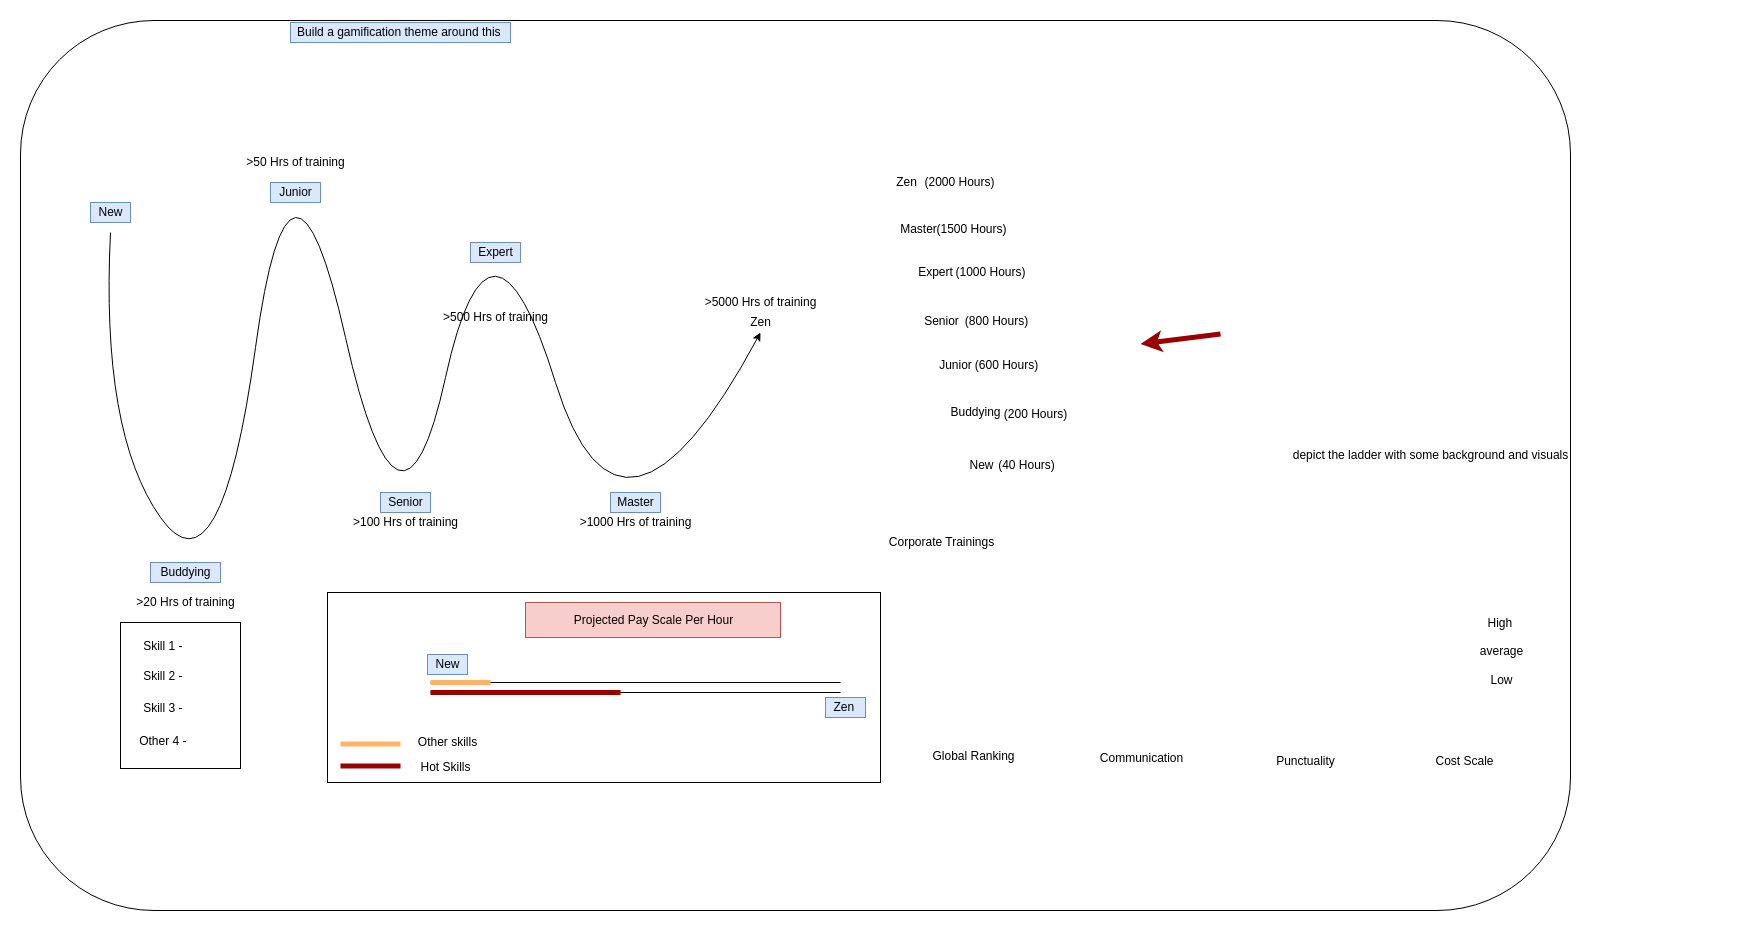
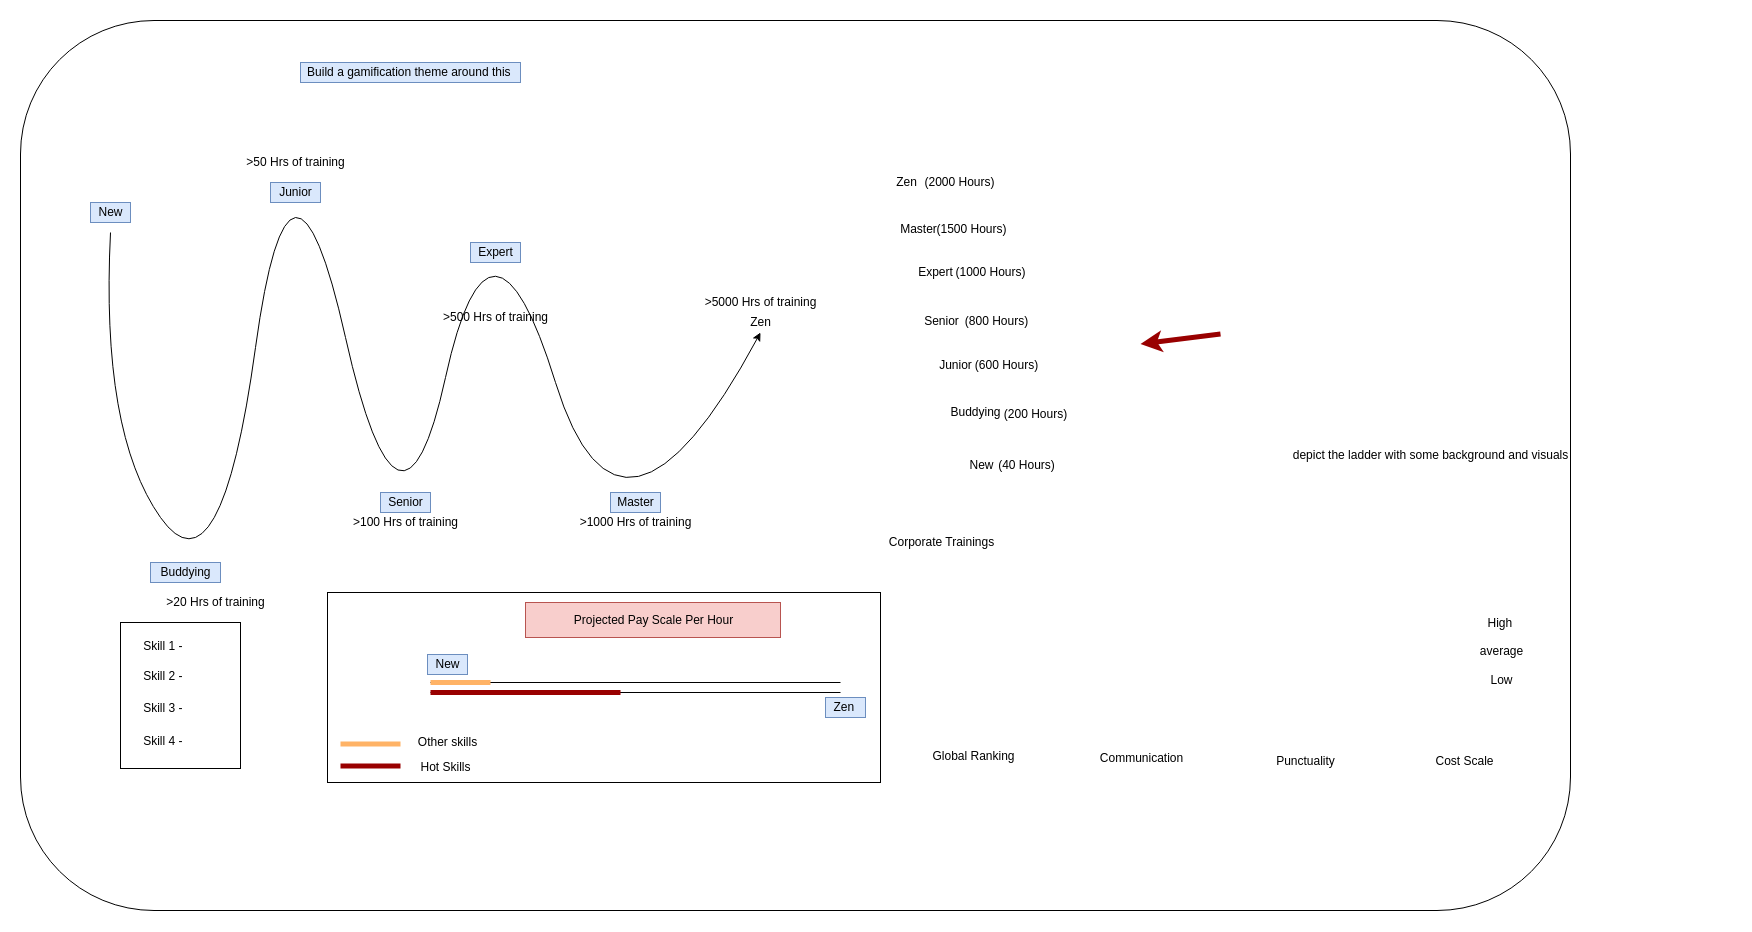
  <mxCell id="0" />
  <mxCell id="1" parent="0" />
  <mxCell id="2" value="" style="rounded=1;whiteSpace=wrap;html=1;" vertex="1" parent="1"><mxGeometry y="20" width="1550" height="890" as="geometry" x="20" /></mxCell>
  <mxCell id="3" value="" style="rounded=0;whiteSpace=wrap;html=1;" vertex="1" parent="1"><mxGeometry x="327" y="592" width="553" height="190" as="geometry" /></mxCell>
  <mxCell id="4" value="" style="rounded=0;whiteSpace=wrap;html=1;" vertex="1" parent="1"><mxGeometry x="120" y="622" width="120" height="146" as="geometry" /></mxCell>
  <mxCell id="5" value="" style="curved=1;endArrow=classic;html=1;rounded=0;" edge="1" parent="1"><mxGeometry width="50" height="50" relative="1" as="geometry"><mxPoint x="110" y="232" as="sourcePoint" /><mxPoint x="760" y="332" as="targetPoint" /><Array as="points"><mxPoint x="100" y="432" /><mxPoint x="220" y="602" /><mxPoint x="290" y="92" /><mxPoint x="400" y="582" /><mxPoint x="490" y="172" /><mxPoint x="620" y="592" /></Array></mxGeometry></mxCell>
  <mxCell id="6" value="Zen" style="text;html=1;align=center;verticalAlign=middle;resizable=0;points=[];autosize=1;strokeColor=none;fillColor=none;" vertex="1" parent="1"><mxGeometry x="740" y="312" width="40" height="20" as="geometry" /></mxCell>
  <mxCell id="7" value="New" style="text;html=1;align=center;verticalAlign=middle;resizable=0;points=[];autosize=1;strokeColor=#6c8ebf;fillColor=#dae8fc;" vertex="1" parent="1"><mxGeometry x="90" y="202" width="40" height="20" as="geometry" /></mxCell>
  <mxCell id="8" value="Buddying" style="text;html=1;align=center;verticalAlign=middle;resizable=0;points=[];autosize=1;strokeColor=#6c8ebf;fillColor=#dae8fc;" vertex="1" parent="1"><mxGeometry x="150" y="562" width="70" height="20" as="geometry" /></mxCell>
  <mxCell id="9" value="Junior" style="text;html=1;align=center;verticalAlign=middle;resizable=0;points=[];autosize=1;strokeColor=#6c8ebf;fillColor=#dae8fc;" vertex="1" parent="1"><mxGeometry x="270" y="182" width="50" height="20" as="geometry" /></mxCell>
  <mxCell id="10" value="Senior" style="text;html=1;align=center;verticalAlign=middle;resizable=0;points=[];autosize=1;strokeColor=#6c8ebf;fillColor=#dae8fc;" vertex="1" parent="1"><mxGeometry x="380" y="492" width="50" height="20" as="geometry" /></mxCell>
  <mxCell id="11" value="Expert" style="text;html=1;align=center;verticalAlign=middle;resizable=0;points=[];autosize=1;strokeColor=#6c8ebf;fillColor=#dae8fc;" vertex="1" parent="1"><mxGeometry x="470" y="242" width="50" height="20" as="geometry" /></mxCell>
- <mxCell id="12" value="&amp;gt;20 Hrs of training" style="text;html=1;align=center;verticalAlign=middle;resizable=0;points=[];autosize=1;strokeColor=none;fillColor=none;" vertex="1" parent="1"><mxGeometry x="130" y="592" width="110" height="20" as="geometry" /></mxCell>
+ <mxCell id="12" value="&amp;gt;20 Hrs of training" style="text;html=1;align=center;verticalAlign=middle;resizable=0;points=[];autosize=1;strokeColor=none;fillColor=none;" vertex="1" parent="1"><mxGeometry x="160" y="592" width="110" height="20" as="geometry" /></mxCell>
  <mxCell id="13" value="&amp;gt;50 Hrs of training" style="text;html=1;align=center;verticalAlign=middle;resizable=0;points=[];autosize=1;strokeColor=none;fillColor=none;" vertex="1" parent="1"><mxGeometry x="240" y="152" width="110" height="20" as="geometry" /></mxCell>
  <mxCell id="14" value="&amp;gt;100 Hrs of training" style="text;html=1;align=center;verticalAlign=middle;resizable=0;points=[];autosize=1;strokeColor=none;fillColor=none;" vertex="1" parent="1"><mxGeometry x="345" y="512" width="120" height="20" as="geometry" /></mxCell>
  <mxCell id="15" value="&amp;gt;500 Hrs of training" style="text;html=1;align=center;verticalAlign=middle;resizable=0;points=[];autosize=1;strokeColor=none;fillColor=none;" vertex="1" parent="1"><mxGeometry x="435" y="307" width="120" height="20" as="geometry" /></mxCell>
  <mxCell id="16" value="&amp;gt;5000 Hrs of training" style="text;html=1;align=center;verticalAlign=middle;resizable=0;points=[];autosize=1;strokeColor=none;fillColor=none;" vertex="1" parent="1"><mxGeometry x="695" y="292" width="130" height="20" as="geometry" /></mxCell>
  <mxCell id="17" value="Master" style="text;html=1;align=center;verticalAlign=middle;resizable=0;points=[];autosize=1;strokeColor=#6c8ebf;fillColor=#dae8fc;" vertex="1" parent="1"><mxGeometry x="610" y="492" width="50" height="20" as="geometry" /></mxCell>
  <mxCell id="18" value="&amp;gt;1000 Hrs of training" style="text;html=1;align=center;verticalAlign=middle;resizable=0;points=[];autosize=1;strokeColor=none;fillColor=none;" vertex="1" parent="1"><mxGeometry x="570" y="512" width="130" height="20" as="geometry" /></mxCell>
  <mxCell id="19" value="Skill 1 -&amp;nbsp;" style="text;html=1;align=center;verticalAlign=middle;resizable=0;points=[];autosize=1;strokeColor=none;fillColor=none;" vertex="1" parent="1"><mxGeometry x="134" y="636" width="60" height="20" as="geometry" /></mxCell>
  <mxCell id="20" value="Skill 2 -&amp;nbsp;" style="text;html=1;align=center;verticalAlign=middle;resizable=0;points=[];autosize=1;strokeColor=none;fillColor=none;" vertex="1" parent="1"><mxGeometry x="134" y="666" width="60" height="20" as="geometry" /></mxCell>
  <mxCell id="21" value="Skill 3 -&amp;nbsp;" style="text;html=1;align=center;verticalAlign=middle;resizable=0;points=[];autosize=1;strokeColor=none;fillColor=none;" vertex="1" parent="1"><mxGeometry x="134" y="698" width="60" height="20" as="geometry" /></mxCell>
- <mxCell id="22" value="Other 4 -&amp;nbsp;" style="text;html=1;align=center;verticalAlign=middle;resizable=0;points=[];autosize=1;strokeColor=none;fillColor=none;" vertex="1" parent="1"><mxGeometry x="134" y="730.5" width="60" height="20" as="geometry" /></mxCell>
+ <mxCell id="22" value="Skill 4 -&amp;nbsp;" style="text;html=1;align=center;verticalAlign=middle;resizable=0;points=[];autosize=1;strokeColor=none;fillColor=none;" vertex="1" parent="1"><mxGeometry x="134" y="730.5" width="60" height="20" as="geometry" /></mxCell>
  <mxCell id="23" value="" style="shape=image;html=1;verticalAlign=top;verticalLabelPosition=bottom;labelBackgroundColor=#ffffff;imageAspect=0;image=https://cdn0.iconfinder.com/data/icons/phosphor-bold-vol-3-1/256/number-circle-one-duotone-128.png" vertex="1" parent="1"><mxGeometry x="187.5" y="637" width="23" height="23" as="geometry" /></mxCell>
  <mxCell id="24" value="" style="shape=image;html=1;verticalAlign=top;verticalLabelPosition=bottom;labelBackgroundColor=#ffffff;imageAspect=0;aspect=fixed;image=https://cdn0.iconfinder.com/data/icons/phosphor-bold-vol-3-1/256/number-circle-two-duotone-128.png" vertex="1" parent="1"><mxGeometry x="187.5" y="668" width="23" height="23" as="geometry" /></mxCell>
  <mxCell id="25" value="" style="shape=image;html=1;verticalAlign=top;verticalLabelPosition=bottom;labelBackgroundColor=#ffffff;imageAspect=0;image=https://cdn0.iconfinder.com/data/icons/phosphor-bold-vol-3-1/256/number-circle-three-duotone-128.png" vertex="1" parent="1"><mxGeometry x="187.5" y="698" width="23" height="23" as="geometry" /></mxCell>
  <mxCell id="26" value="" style="shape=image;html=1;verticalAlign=top;verticalLabelPosition=bottom;labelBackgroundColor=#ffffff;imageAspect=0;aspect=fixed;image=https://cdn0.iconfinder.com/data/icons/phosphor-bold-vol-3-1/256/number-circle-four-duotone-128.png" vertex="1" parent="1"><mxGeometry x="187.5" y="729" width="23" height="23" as="geometry" /></mxCell>
  <mxCell id="27" value="" style="shape=image;html=1;verticalAlign=top;verticalLabelPosition=bottom;labelBackgroundColor=#ffffff;imageAspect=0;image=https://cdn0.iconfinder.com/data/icons/phosphor-bold-vol-3-1/256/number-circle-one-duotone-128.png" vertex="1" parent="1"><mxGeometry x="90" y="310.5" width="23" height="23" as="geometry" /></mxCell>
  <mxCell id="28" value="" style="shape=image;html=1;verticalAlign=top;verticalLabelPosition=bottom;labelBackgroundColor=#ffffff;imageAspect=0;aspect=fixed;image=https://cdn0.iconfinder.com/data/icons/phosphor-bold-vol-3-1/256/number-circle-two-duotone-128.png" vertex="1" parent="1"><mxGeometry x="240" y="422" width="23" height="23" as="geometry" /></mxCell>
  <mxCell id="29" value="" style="shape=image;html=1;verticalAlign=top;verticalLabelPosition=bottom;labelBackgroundColor=#ffffff;imageAspect=0;image=https://cdn0.iconfinder.com/data/icons/phosphor-bold-vol-3-1/256/number-circle-three-duotone-128.png" vertex="1" parent="1"><mxGeometry x="447" y="352" width="23" height="23" as="geometry" /></mxCell>
  <mxCell id="30" value="" style="shape=image;html=1;verticalAlign=top;verticalLabelPosition=bottom;labelBackgroundColor=#ffffff;imageAspect=0;aspect=fixed;image=https://cdn0.iconfinder.com/data/icons/phosphor-bold-vol-3-1/256/number-circle-four-duotone-128.png" vertex="1" parent="1"><mxGeometry x="150" y="482" width="23" height="23" as="geometry" /></mxCell>
  <mxCell id="31" value="" style="shape=image;verticalLabelPosition=bottom;labelBackgroundColor=default;verticalAlign=top;aspect=fixed;imageAspect=0;image=https://www.freepnglogos.com/uploads/ladder-png/under-ladder-cliparts-download-clip-art-clip-art-clipart-library-11.png;rotation=0;" vertex="1" parent="1"><mxGeometry x="780" y="112" width="216" height="430.34" as="geometry" /></mxCell>
  <mxCell id="32" value="Corporate Trainings" style="text;html=1;align=center;verticalAlign=middle;resizable=0;points=[];autosize=1;strokeColor=none;fillColor=none;" vertex="1" parent="1"><mxGeometry x="881" y="532" width="120" height="20" as="geometry" /></mxCell>
  <mxCell id="33" value="Master" style="text;html=1;align=center;verticalAlign=middle;resizable=0;points=[];autosize=1;strokeColor=none;fillColor=none;" vertex="1" parent="1"><mxGeometry x="893" y="219" width="50" height="20" as="geometry" /></mxCell>
  <mxCell id="34" value="Expert" style="text;html=1;align=center;verticalAlign=middle;resizable=0;points=[];autosize=1;strokeColor=none;fillColor=none;" vertex="1" parent="1"><mxGeometry x="910" y="262" width="50" height="20" as="geometry" /></mxCell>
  <mxCell id="35" value="New" style="text;html=1;align=center;verticalAlign=middle;resizable=0;points=[];autosize=1;strokeColor=none;fillColor=none;" vertex="1" parent="1"><mxGeometry x="961" y="455" width="40" height="20" as="geometry" /></mxCell>
  <mxCell id="36" value="Buddying" style="text;html=1;align=center;verticalAlign=middle;resizable=0;points=[];autosize=1;strokeColor=none;fillColor=none;" vertex="1" parent="1"><mxGeometry x="940" y="402" width="70" height="20" as="geometry" /></mxCell>
  <mxCell id="37" value="Junior" style="text;html=1;align=center;verticalAlign=middle;resizable=0;points=[];autosize=1;strokeColor=none;fillColor=none;" vertex="1" parent="1"><mxGeometry x="930" y="355" width="50" height="20" as="geometry" /></mxCell>
  <mxCell id="38" value="Senior" style="text;html=1;align=center;verticalAlign=middle;resizable=0;points=[];autosize=1;strokeColor=none;fillColor=none;" vertex="1" parent="1"><mxGeometry x="916" y="310.5" width="50" height="20" as="geometry" /></mxCell>
  <mxCell id="39" value="" style="endArrow=none;html=1;rounded=0;" edge="1" parent="1"><mxGeometry width="50" height="50" relative="1" as="geometry"><mxPoint x="430" y="682" as="sourcePoint" /><mxPoint x="840" y="682" as="targetPoint" /></mxGeometry></mxCell>
  <mxCell id="40" value="" style="endArrow=none;html=1;rounded=0;" edge="1" parent="1"><mxGeometry width="50" height="50" relative="1" as="geometry"><mxPoint x="430" y="692" as="sourcePoint" /><mxPoint x="840" y="692" as="targetPoint" /></mxGeometry></mxCell>
  <mxCell id="41" value="Projected Pay Scale&amp;nbsp;Per Hour" style="text;html=1;align=center;verticalAlign=middle;resizable=0;points=[];autosize=1;strokeColor=#b85450;fillColor=#f8cecc;" vertex="1" parent="1"><mxGeometry x="525" y="602" width="255" height="35" as="geometry" /></mxCell>
  <mxCell id="42" value="" style="endArrow=none;html=1;rounded=0;strokeWidth=5;strokeColor=#FFB366;" edge="1" parent="1"><mxGeometry width="50" height="50" relative="1" as="geometry"><mxPoint x="430" y="682" as="sourcePoint" /><mxPoint x="490" y="682" as="targetPoint" /></mxGeometry></mxCell>
  <mxCell id="43" value="" style="endArrow=none;html=1;rounded=0;strokeWidth=5;strokeColor=#990000;" edge="1" parent="1"><mxGeometry width="50" height="50" relative="1" as="geometry"><mxPoint x="430" y="692" as="sourcePoint" /><mxPoint x="620" y="692" as="targetPoint" /></mxGeometry></mxCell>
  <mxCell id="44" value="Zen&amp;nbsp;" style="text;html=1;align=center;verticalAlign=middle;resizable=0;points=[];autosize=1;strokeColor=#6c8ebf;fillColor=#dae8fc;" vertex="1" parent="1"><mxGeometry x="825" y="697" width="40" height="20" as="geometry" /></mxCell>
  <mxCell id="45" value="New" style="text;html=1;align=center;verticalAlign=middle;resizable=0;points=[];autosize=1;strokeColor=#6c8ebf;fillColor=#dae8fc;" vertex="1" parent="1"><mxGeometry x="427" y="654" width="40" height="20" as="geometry" /></mxCell>
  <mxCell id="46" value="" style="endArrow=none;html=1;rounded=0;strokeWidth=5;strokeColor=#FFB366;" edge="1" parent="1"><mxGeometry width="50" height="50" relative="1" as="geometry"><mxPoint x="340" y="743.5" as="sourcePoint" /><mxPoint x="400" y="743.5" as="targetPoint" /></mxGeometry></mxCell>
  <mxCell id="47" value="" style="endArrow=none;html=1;rounded=0;strokeWidth=5;strokeColor=#990000;" edge="1" parent="1"><mxGeometry width="50" height="50" relative="1" as="geometry"><mxPoint x="340" y="765.5" as="sourcePoint" /><mxPoint x="400" y="765.5" as="targetPoint" /></mxGeometry></mxCell>
  <mxCell id="48" value="Other skills" style="text;html=1;align=center;verticalAlign=middle;resizable=0;points=[];autosize=1;strokeColor=none;fillColor=none;" vertex="1" parent="1"><mxGeometry x="412" y="732" width="70" height="20" as="geometry" /></mxCell>
  <mxCell id="49" value="Hot Skills" style="text;html=1;align=center;verticalAlign=middle;resizable=0;points=[];autosize=1;strokeColor=none;fillColor=none;" vertex="1" parent="1"><mxGeometry x="410" y="757" width="70" height="20" as="geometry" /></mxCell>
  <mxCell id="50" value="" style="shape=image;verticalLabelPosition=bottom;labelBackgroundColor=default;verticalAlign=top;aspect=fixed;imageAspect=0;image=https://img.freepik.com/free-vector/man-climbing-ladder-getting-top-reaching-goal_82574-9980.jpg;" vertex="1" parent="1"><mxGeometry x="1210" y="143" width="520" height="302" as="geometry" /></mxCell>
  <mxCell id="51" value="depict the ladder with some background and visuals" style="text;html=1;align=center;verticalAlign=middle;resizable=0;points=[];autosize=1;strokeColor=none;fillColor=none;" vertex="1" parent="1"><mxGeometry x="1285" y="445" width="290" height="20" as="geometry" /></mxCell>
  <mxCell id="52" value="" style="endArrow=classic;html=1;rounded=0;strokeColor=#990000;strokeWidth=5;" edge="1" parent="1"><mxGeometry width="50" height="50" relative="1" as="geometry"><mxPoint x="1220" y="333.5" as="sourcePoint" /><mxPoint x="1140" y="343.5" as="targetPoint" /></mxGeometry></mxCell>
- <mxCell id="53" value="Build a gamification theme around this&amp;nbsp;" style="text;html=1;align=center;verticalAlign=middle;resizable=0;points=[];autosize=1;strokeColor=#6c8ebf;fillColor=#dae8fc;" vertex="1" parent="1"><mxGeometry x="290" y="22" width="220" height="20" as="geometry" /></mxCell>
+ <mxCell id="53" value="Build a gamification theme around this&amp;nbsp;" style="text;html=1;align=center;verticalAlign=middle;resizable=0;points=[];autosize=1;strokeColor=#6c8ebf;fillColor=#dae8fc;" vertex="1" parent="1"><mxGeometry x="300" y="62" width="220" height="20" as="geometry" /></mxCell>
  <mxCell id="54" value="" style="shape=image;html=1;verticalAlign=top;verticalLabelPosition=bottom;labelBackgroundColor=#ffffff;imageAspect=0;aspect=fixed;image=https://cdn2.iconfinder.com/data/icons/freecns-cumulus/32/519790-100_Pressure_Reading-128.png" vertex="1" parent="1"><mxGeometry x="916" y="624.5" width="128" height="128" as="geometry" /></mxCell>
  <mxCell id="55" value="" style="shape=image;html=1;verticalAlign=top;verticalLabelPosition=bottom;labelBackgroundColor=#ffffff;imageAspect=0;aspect=fixed;image=https://cdn2.iconfinder.com/data/icons/freecns-cumulus/32/519790-100_Pressure_Reading-128.png" vertex="1" parent="1"><mxGeometry x="1077" y="619.5" width="128" height="128" as="geometry" /></mxCell>
  <mxCell id="56" value="" style="shape=image;html=1;verticalAlign=top;verticalLabelPosition=bottom;labelBackgroundColor=#ffffff;imageAspect=0;aspect=fixed;image=https://cdn2.iconfinder.com/data/icons/freecns-cumulus/32/519790-100_Pressure_Reading-128.png" vertex="1" parent="1"><mxGeometry x="1240" y="624.5" width="128" height="128" as="geometry" /></mxCell>
  <mxCell id="57" value="Global Ranking" style="text;html=1;align=center;verticalAlign=middle;resizable=0;points=[];autosize=1;strokeColor=none;fillColor=none;" vertex="1" parent="1"><mxGeometry x="923" y="745.5" width="100" height="20" as="geometry" /></mxCell>
  <mxCell id="58" value="Communication" style="text;html=1;align=center;verticalAlign=middle;resizable=0;points=[];autosize=1;strokeColor=none;fillColor=none;" vertex="1" parent="1"><mxGeometry x="1091" y="747.5" width="100" height="20" as="geometry" /></mxCell>
  <mxCell id="59" value="Punctuality" style="text;html=1;align=center;verticalAlign=middle;resizable=0;points=[];autosize=1;strokeColor=none;fillColor=none;" vertex="1" parent="1"><mxGeometry x="1270" y="750.5" width="70" height="20" as="geometry" /></mxCell>
  <mxCell id="60" value="" style="shape=image;html=1;verticalAlign=top;verticalLabelPosition=bottom;labelBackgroundColor=#ffffff;imageAspect=0;aspect=fixed;image=https://cdn1.iconfinder.com/data/icons/hawcons/32/700238-icon-68-thermometer-quarter-128.png" vertex="1" parent="1"><mxGeometry x="1400" y="604" width="128" height="128" as="geometry" /></mxCell>
  <mxCell id="61" value="Cost Scale" style="text;html=1;align=center;verticalAlign=middle;resizable=0;points=[];autosize=1;strokeColor=none;fillColor=none;" vertex="1" parent="1"><mxGeometry x="1429" y="750.5" width="70" height="20" as="geometry" /></mxCell>
  <mxCell id="62" value="High&amp;nbsp;&lt;br&gt;&lt;br&gt;average&lt;br&gt;&lt;br&gt;Low" style="text;html=1;align=center;verticalAlign=middle;resizable=0;points=[];autosize=1;strokeColor=none;fillColor=none;" vertex="1" parent="1"><mxGeometry x="1471" y="610.5" width="60" height="80" as="geometry" /></mxCell>
  <mxCell id="63" value="(40 Hours)" style="text;html=1;align=center;verticalAlign=middle;resizable=0;points=[];autosize=1;strokeColor=none;fillColor=none;" vertex="1" parent="1"><mxGeometry x="991" y="455" width="70" height="20" as="geometry" /></mxCell>
  <mxCell id="64" value="(200 Hours)" style="text;html=1;align=center;verticalAlign=middle;resizable=0;points=[];autosize=1;strokeColor=none;fillColor=none;" vertex="1" parent="1"><mxGeometry x="995" y="404" width="80" height="20" as="geometry" /></mxCell>
  <mxCell id="65" value="(600 Hours)" style="text;html=1;align=center;verticalAlign=middle;resizable=0;points=[];autosize=1;strokeColor=none;fillColor=none;" vertex="1" parent="1"><mxGeometry x="966" y="355" width="80" height="20" as="geometry" /></mxCell>
  <mxCell id="66" value="(800 Hours)" style="text;html=1;align=center;verticalAlign=middle;resizable=0;points=[];autosize=1;strokeColor=none;fillColor=none;" vertex="1" parent="1"><mxGeometry x="956" y="311" width="80" height="20" as="geometry" /></mxCell>
  <mxCell id="67" value="(1000 Hours)" style="text;html=1;align=center;verticalAlign=middle;resizable=0;points=[];autosize=1;strokeColor=none;fillColor=none;" vertex="1" parent="1"><mxGeometry x="945" y="262" width="90" height="20" as="geometry" /></mxCell>
  <mxCell id="68" value="(1500 Hours)" style="text;html=1;align=center;verticalAlign=middle;resizable=0;points=[];autosize=1;strokeColor=none;fillColor=none;" vertex="1" parent="1"><mxGeometry x="926" y="219" width="90" height="20" as="geometry" /></mxCell>
  <mxCell id="69" value="Zen" style="text;html=1;align=center;verticalAlign=middle;resizable=0;points=[];autosize=1;strokeColor=none;fillColor=none;" vertex="1" parent="1"><mxGeometry x="886" width="40" height="20" as="geometry" y="172" /></mxCell>
  <mxCell id="70" value="(2000 Hours)" style="text;html=1;align=center;verticalAlign=middle;resizable=0;points=[];autosize=1;strokeColor=none;fillColor=none;" vertex="1" parent="1"><mxGeometry x="914" width="90" height="20" as="geometry" y="172" /></mxCell>
